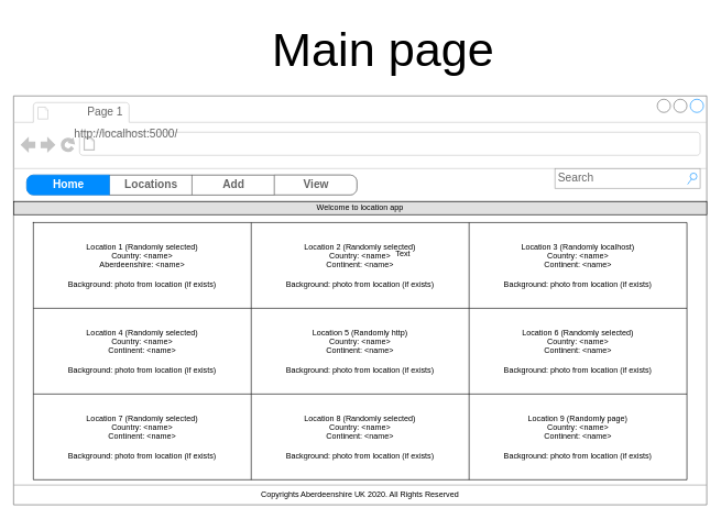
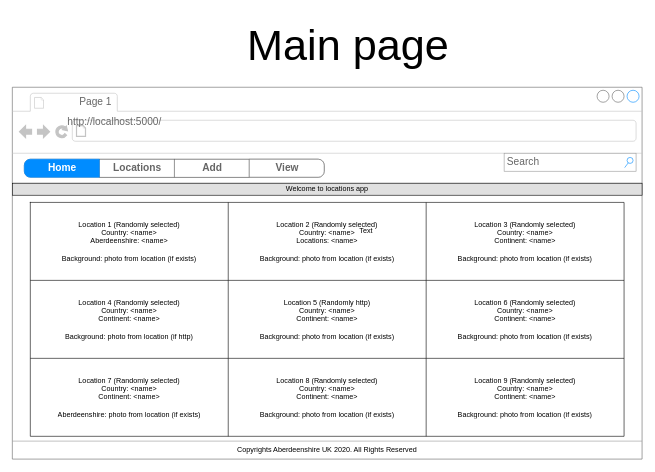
  <mxCell id="0" />
  <mxCell id="1" parent="0" />
  <mxCell id="2" value="" style="strokeWidth=1;shadow=0;dashed=0;align=center;html=1;shape=mxgraph.mockup.containers.browserWindow;rSize=0;strokeColor=#666666;mainText=,;recursiveResize=0;rounded=0;labelBackgroundColor=none;fontFamily=Verdana;fontSize=12" parent="1" vertex="1"><mxGeometry x="20" y="145" width="1050" height="620" as="geometry" /></mxCell>
  <mxCell id="3" value="Page 1" style="strokeWidth=1;shadow=0;dashed=0;align=center;html=1;shape=mxgraph.mockup.containers.anchor;fontSize=17;fontColor=#666666;align=left;" parent="2" vertex="1"><mxGeometry x="110" y="12" width="110" height="26" as="geometry" /></mxCell>
  <mxCell id="4" value="http://localhost:5000/" style="strokeWidth=1;shadow=0;dashed=0;align=center;html=1;shape=mxgraph.mockup.containers.anchor;rSize=0;fontSize=17;fontColor=#666666;align=left;" parent="2" vertex="1"><mxGeometry x="90" y="45" width="250" height="26" as="geometry" /></mxCell>
  <mxCell id="5" value="Search" style="strokeWidth=1;shadow=0;dashed=0;align=center;html=1;shape=mxgraph.mockup.forms.searchBox;strokeColor=#999999;mainText=;strokeColor2=#008cff;fontColor=#666666;fontSize=17;align=left;spacingLeft=3;rounded=0;labelBackgroundColor=none;" parent="2" vertex="1"><mxGeometry x="820" y="110" width="220" height="30" as="geometry" /></mxCell>
  <mxCell id="6" value="" style="verticalLabelPosition=bottom;shadow=0;dashed=0;align=center;html=1;verticalAlign=top;strokeWidth=1;shape=mxgraph.mockup.markup.line;strokeColor=#999999;rounded=0;labelBackgroundColor=none;fillColor=#ffffff;fontFamily=Verdana;fontSize=12;fontColor=#000000;" parent="2" vertex="1"><mxGeometry y="150" width="1050" height="20" as="geometry" /></mxCell>
  <mxCell id="7" value="" style="verticalLabelPosition=bottom;shadow=0;dashed=0;align=center;html=1;verticalAlign=top;strokeWidth=1;shape=mxgraph.mockup.markup.line;strokeColor=#999999;rounded=0;labelBackgroundColor=none;fillColor=#ffffff;fontFamily=Verdana;fontSize=12;fontColor=#000000;" parent="2" vertex="1"><mxGeometry y="580" width="1050" height="20" as="geometry" /></mxCell>
  <mxCell id="8" value="" style="shape=table;html=1;whiteSpace=wrap;startSize=0;container=1;collapsible=0;childLayout=tableLayout;" parent="2" vertex="1"><mxGeometry x="30" y="192" width="990" height="390" as="geometry" /></mxCell>
  <mxCell id="9" value="" style="shape=partialRectangle;html=1;whiteSpace=wrap;collapsible=0;dropTarget=0;pointerEvents=0;fillColor=none;top=0;left=0;bottom=0;right=0;points=[[0,0.5],[1,0.5]];portConstraint=eastwest;" parent="8" vertex="1"><mxGeometry width="990" height="130" as="geometry" /></mxCell>
  <mxCell id="10" value="Location 1 (Randomly selected)&lt;br&gt;Country: &amp;lt;name&amp;gt;&lt;br&gt;Aberdeenshire: &amp;lt;name&amp;gt;&lt;br&gt;&lt;br&gt;Background: photo from location (if exists)" style="shape=partialRectangle;html=1;whiteSpace=wrap;connectable=0;fillColor=none;top=0;left=0;bottom=0;right=0;overflow=hidden;" parent="9" vertex="1"><mxGeometry width="330" height="130" as="geometry" /></mxCell>
- <mxCell id="11" value="Location 2 (Randomly selected)&lt;br&gt;Country: &amp;lt;name&amp;gt;&lt;br&gt;Continent: &amp;lt;name&amp;gt;&lt;br&gt;&lt;br&gt;Background: photo from location (if exists)" style="shape=partialRectangle;html=1;whiteSpace=wrap;connectable=0;fillColor=none;top=0;left=0;bottom=0;right=0;overflow=hidden;" parent="9" vertex="1"><mxGeometry x="330" width="330" height="130" as="geometry" /></mxCell>
- <mxCell id="12" value="&lt;span&gt;Location 3 (Randomly localhost)&lt;/span&gt;&lt;br&gt;&lt;span&gt;Country: &amp;lt;name&amp;gt;&lt;/span&gt;&lt;br&gt;&lt;span&gt;Continent: &amp;lt;name&amp;gt;&lt;/span&gt;&lt;br&gt;&lt;br&gt;&lt;span&gt;Background: photo from location (if exists)&lt;/span&gt;" style="shape=partialRectangle;html=1;whiteSpace=wrap;connectable=0;fillColor=none;top=0;left=0;bottom=0;right=0;overflow=hidden;" parent="9" vertex="1"><mxGeometry x="660" width="330" height="130" as="geometry" /></mxCell>
+ <mxCell id="11" value="Location 2 (Randomly selected)&lt;br&gt;Country: &amp;lt;name&amp;gt;&lt;br&gt;Locations: &amp;lt;name&amp;gt;&lt;br&gt;&lt;br&gt;Background: photo from location (if exists)" style="shape=partialRectangle;html=1;whiteSpace=wrap;connectable=0;fillColor=none;top=0;left=0;bottom=0;right=0;overflow=hidden;" parent="9" vertex="1"><mxGeometry x="330" width="330" height="130" as="geometry" /></mxCell>
+ <mxCell id="12" value="&lt;span&gt;Location 3 (Randomly selected)&lt;/span&gt;&lt;br&gt;&lt;span&gt;Country: &amp;lt;name&amp;gt;&lt;/span&gt;&lt;br&gt;&lt;span&gt;Continent: &amp;lt;name&amp;gt;&lt;/span&gt;&lt;br&gt;&lt;br&gt;&lt;span&gt;Background: photo from location (if exists)&lt;/span&gt;" style="shape=partialRectangle;html=1;whiteSpace=wrap;connectable=0;fillColor=none;top=0;left=0;bottom=0;right=0;overflow=hidden;" parent="9" vertex="1"><mxGeometry x="660" width="330" height="130" as="geometry" /></mxCell>
  <mxCell id="13" value="" style="shape=partialRectangle;html=1;whiteSpace=wrap;collapsible=0;dropTarget=0;pointerEvents=0;fillColor=none;top=0;left=0;bottom=0;right=0;points=[[0,0.5],[1,0.5]];portConstraint=eastwest;" parent="8" vertex="1"><mxGeometry y="130" width="990" height="130" as="geometry" /></mxCell>
- <mxCell id="14" value="&lt;span&gt;Location 4 (Randomly selected)&lt;/span&gt;&lt;br&gt;&lt;span&gt;Country: &amp;lt;name&amp;gt;&lt;/span&gt;&lt;br&gt;&lt;span&gt;Continent: &amp;lt;name&amp;gt;&lt;/span&gt;&lt;br&gt;&lt;br&gt;&lt;span&gt;Background: photo from location (if exists)&lt;/span&gt;" style="shape=partialRectangle;html=1;whiteSpace=wrap;connectable=0;fillColor=none;top=0;left=0;bottom=0;right=0;overflow=hidden;" parent="13" vertex="1"><mxGeometry width="330" height="130" as="geometry" /></mxCell>
+ <mxCell id="14" value="&lt;span&gt;Location 4 (Randomly selected)&lt;/span&gt;&lt;br&gt;&lt;span&gt;Country: &amp;lt;name&amp;gt;&lt;/span&gt;&lt;br&gt;&lt;span&gt;Continent: &amp;lt;name&amp;gt;&lt;/span&gt;&lt;br&gt;&lt;br&gt;&lt;span&gt;Background: photo from location (if http)&lt;/span&gt;" style="shape=partialRectangle;html=1;whiteSpace=wrap;connectable=0;fillColor=none;top=0;left=0;bottom=0;right=0;overflow=hidden;" parent="13" vertex="1"><mxGeometry width="330" height="130" as="geometry" /></mxCell>
  <mxCell id="15" value="&lt;span&gt;Location 5 (Randomly http)&lt;/span&gt;&lt;br&gt;&lt;span&gt;Country: &amp;lt;name&amp;gt;&lt;/span&gt;&lt;br&gt;&lt;span&gt;Continent: &amp;lt;name&amp;gt;&lt;/span&gt;&lt;br&gt;&lt;br&gt;&lt;span&gt;Background: photo from location (if exists)&lt;/span&gt;" style="shape=partialRectangle;html=1;whiteSpace=wrap;connectable=0;fillColor=none;top=0;left=0;bottom=0;right=0;overflow=hidden;" parent="13" vertex="1"><mxGeometry x="330" width="330" height="130" as="geometry" /></mxCell>
  <mxCell id="16" value="&lt;span&gt;Location 6 (Randomly selected)&lt;/span&gt;&lt;br&gt;&lt;span&gt;Country: &amp;lt;name&amp;gt;&lt;/span&gt;&lt;br&gt;&lt;span&gt;Continent: &amp;lt;name&amp;gt;&lt;/span&gt;&lt;br&gt;&lt;br&gt;&lt;span&gt;Background: photo from location (if exists)&lt;/span&gt;" style="shape=partialRectangle;html=1;whiteSpace=wrap;connectable=0;fillColor=none;top=0;left=0;bottom=0;right=0;overflow=hidden;" parent="13" vertex="1"><mxGeometry x="660" width="330" height="130" as="geometry" /></mxCell>
  <mxCell id="17" value="" style="shape=partialRectangle;html=1;whiteSpace=wrap;collapsible=0;dropTarget=0;pointerEvents=0;fillColor=none;top=0;left=0;bottom=0;right=0;points=[[0,0.5],[1,0.5]];portConstraint=eastwest;" parent="8" vertex="1"><mxGeometry y="260" width="990" height="130" as="geometry" /></mxCell>
- <mxCell id="18" value="&lt;span&gt;Location 7 (Randomly selected)&lt;/span&gt;&lt;br&gt;&lt;span&gt;Country: &amp;lt;name&amp;gt;&lt;/span&gt;&lt;br&gt;&lt;span&gt;Continent: &amp;lt;name&amp;gt;&lt;/span&gt;&lt;br&gt;&lt;br&gt;&lt;span&gt;Background: photo from location (if exists)&lt;/span&gt;" style="shape=partialRectangle;html=1;whiteSpace=wrap;connectable=0;fillColor=none;top=0;left=0;bottom=0;right=0;overflow=hidden;" parent="17" vertex="1"><mxGeometry width="330" height="130" as="geometry" /></mxCell>
+ <mxCell id="18" value="&lt;span&gt;Location 7 (Randomly selected)&lt;/span&gt;&lt;br&gt;&lt;span&gt;Country: &amp;lt;name&amp;gt;&lt;/span&gt;&lt;br&gt;&lt;span&gt;Continent: &amp;lt;name&amp;gt;&lt;/span&gt;&lt;br&gt;&lt;br&gt;&lt;span&gt;Aberdeenshire: photo from location (if exists)&lt;/span&gt;" style="shape=partialRectangle;html=1;whiteSpace=wrap;connectable=0;fillColor=none;top=0;left=0;bottom=0;right=0;overflow=hidden;" parent="17" vertex="1"><mxGeometry width="330" height="130" as="geometry" /></mxCell>
  <mxCell id="19" value="&lt;span&gt;Location 8 (Randomly selected)&lt;/span&gt;&lt;br&gt;&lt;span&gt;Country: &amp;lt;name&amp;gt;&lt;/span&gt;&lt;br&gt;&lt;span&gt;Continent: &amp;lt;name&amp;gt;&lt;/span&gt;&lt;br&gt;&lt;br&gt;&lt;span&gt;Background: photo from location (if exists)&lt;/span&gt;" style="shape=partialRectangle;html=1;whiteSpace=wrap;connectable=0;fillColor=none;top=0;left=0;bottom=0;right=0;overflow=hidden;" parent="17" vertex="1"><mxGeometry x="330" width="330" height="130" as="geometry" /></mxCell>
- <mxCell id="20" value="&lt;span&gt;Location 9 (Randomly page)&lt;/span&gt;&lt;br&gt;&lt;span&gt;Country: &amp;lt;name&amp;gt;&lt;/span&gt;&lt;br&gt;&lt;span&gt;Continent: &amp;lt;name&amp;gt;&lt;/span&gt;&lt;br&gt;&lt;br&gt;&lt;span&gt;Background: photo from location (if exists)&lt;/span&gt;" style="shape=partialRectangle;html=1;whiteSpace=wrap;connectable=0;fillColor=none;top=0;left=0;bottom=0;right=0;overflow=hidden;" parent="17" vertex="1"><mxGeometry x="660" width="330" height="130" as="geometry" /></mxCell>
+ <mxCell id="20" value="&lt;span&gt;Location 9 (Randomly selected)&lt;/span&gt;&lt;br&gt;&lt;span&gt;Country: &amp;lt;name&amp;gt;&lt;/span&gt;&lt;br&gt;&lt;span&gt;Continent: &amp;lt;name&amp;gt;&lt;/span&gt;&lt;br&gt;&lt;br&gt;&lt;span&gt;Background: photo from location (if exists)&lt;/span&gt;" style="shape=partialRectangle;html=1;whiteSpace=wrap;connectable=0;fillColor=none;top=0;left=0;bottom=0;right=0;overflow=hidden;" parent="17" vertex="1"><mxGeometry x="660" width="330" height="130" as="geometry" /></mxCell>
  <mxCell id="21" value="Copyrights Aberdeenshire UK 2020. All Rights Reserved" style="text;html=1;strokeColor=none;fillColor=none;align=center;verticalAlign=middle;whiteSpace=wrap;rounded=0;" parent="2" vertex="1"><mxGeometry y="590" width="1050" height="30" as="geometry" /></mxCell>
  <mxCell id="22" value="" style="strokeWidth=1;shadow=0;dashed=0;align=center;html=1;shape=mxgraph.mockup.rrect;rSize=10;fillColor=#ffffff;strokeColor=#666666;" parent="2" vertex="1"><mxGeometry x="20" y="120" width="500" height="30" as="geometry" /></mxCell>
  <mxCell id="23" value="Locations" style="strokeColor=inherit;fillColor=inherit;gradientColor=inherit;strokeWidth=1;shadow=0;dashed=0;align=center;html=1;shape=mxgraph.mockup.rrect;rSize=0;fontSize=17;fontColor=#666666;fontStyle=1;resizeHeight=1;" parent="22" vertex="1"><mxGeometry width="125" height="30" relative="1" as="geometry"><mxPoint x="125" as="offset" /></mxGeometry></mxCell>
  <mxCell id="24" value="Add" style="strokeColor=inherit;fillColor=inherit;gradientColor=inherit;strokeWidth=1;shadow=0;dashed=0;align=center;html=1;shape=mxgraph.mockup.rrect;rSize=0;fontSize=17;fontColor=#666666;fontStyle=1;resizeHeight=1;" parent="22" vertex="1"><mxGeometry width="125" height="30" relative="1" as="geometry"><mxPoint x="250" as="offset" /></mxGeometry></mxCell>
  <mxCell id="25" value="View" style="strokeColor=inherit;fillColor=inherit;gradientColor=inherit;strokeWidth=1;shadow=0;dashed=0;align=center;html=1;shape=mxgraph.mockup.rightButton;rSize=10;fontSize=17;fontColor=#666666;fontStyle=1;resizeHeight=1;" parent="22" vertex="1"><mxGeometry x="1" width="125" height="30" relative="1" as="geometry"><mxPoint x="-125" as="offset" /></mxGeometry></mxCell>
  <mxCell id="26" value="Home" style="strokeWidth=1;shadow=0;dashed=0;align=center;html=1;shape=mxgraph.mockup.leftButton;rSize=10;fontSize=17;fontColor=#ffffff;fontStyle=1;fillColor=#008cff;strokeColor=#008cff;resizeHeight=1;" parent="22" vertex="1"><mxGeometry width="125" height="30" relative="1" as="geometry" /></mxCell>
- <mxCell id="27" value="Welcome to location app" style="text;html=1;align=center;verticalAlign=middle;whiteSpace=wrap;rounded=0;perimeterSpacing=1;strokeColor=#000000;fillColor=#E0E0E0;" parent="2" vertex="1"><mxGeometry y="160" width="1050" height="20" as="geometry" /></mxCell>
+ <mxCell id="27" value="Welcome to locations app" style="text;html=1;align=center;verticalAlign=middle;whiteSpace=wrap;rounded=0;perimeterSpacing=1;strokeColor=#000000;fillColor=#E0E0E0;" parent="2" vertex="1"><mxGeometry y="160" width="1050" height="20" as="geometry" /></mxCell>
  <mxCell id="28" value="&lt;font style=&quot;font-size: 72px&quot;&gt;Main page&lt;/font&gt;" style="text;html=1;strokeColor=none;fillColor=none;align=center;verticalAlign=middle;whiteSpace=wrap;rounded=0;" parent="1" vertex="1"><mxGeometry x="220" y="20" width="720" height="110" as="geometry" /></mxCell>
  <mxCell id="29" value="Text" style="text;html=1;strokeColor=none;fillColor=none;align=center;verticalAlign=middle;whiteSpace=wrap;rounded=0;" parent="1" vertex="1"><mxGeometry x="590" y="375" width="40" height="20" as="geometry" /></mxCell>
